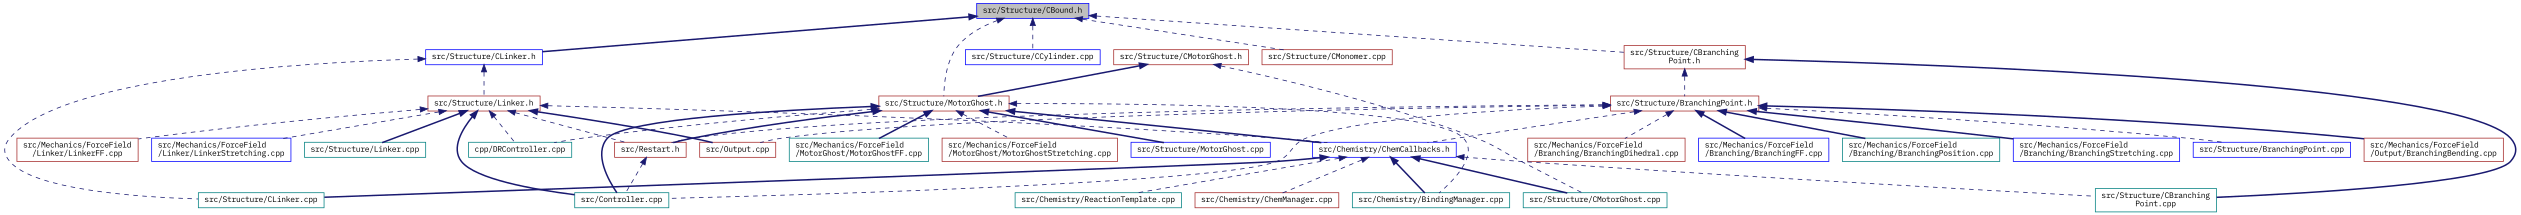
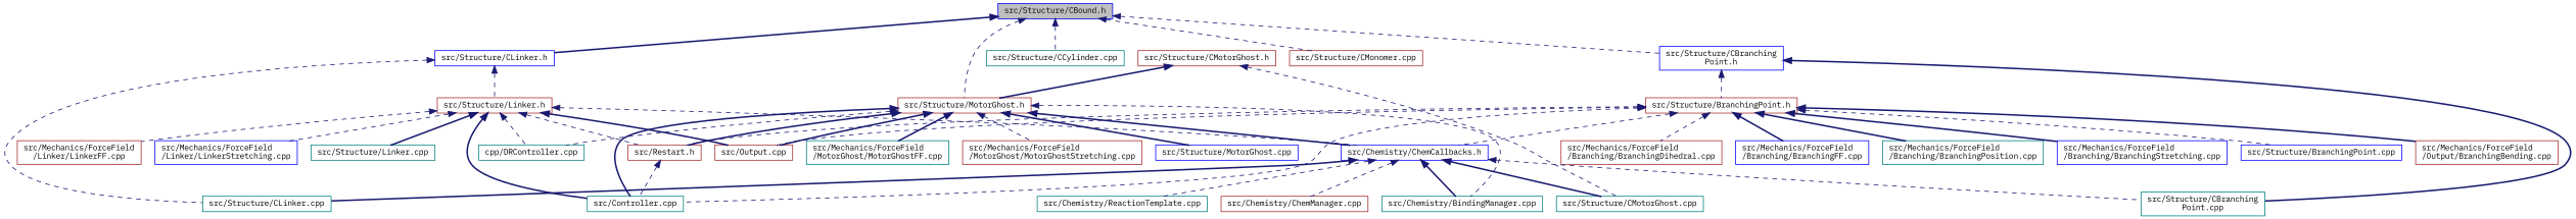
  digraph {
    fontname="IBM Plex Mono"
    node [color=brown fillcolor=white fontname="IBM Plex Mono" fontsize=10 shape=record style=filled]
    edge [color=midnightblue dir=back fontname="IBM Plex Mono" fontsize=10 labelfontname=Helvetica labelfontsize=10 style=dashed]
    n1 [color=blue fillcolor=grey75 fontcolor=black height=0.2 label="src/Structure/CBound.h" width=0.4]
-   n2 [height=0.2 label="src/Structure/CBranching\lPoint.h" width=0.4]
-   n3 [color=blue height=0.2 label="src/Structure/CCylinder.cpp" width=0.4]
+   n2 [color=blue height=0.2 label="src/Structure/CBranching\lPoint.h" width=0.4]
+   n3 [color=teal height=0.2 label="src/Structure/CCylinder.cpp" width=0.4]
    n4 [color=blue height=0.2 label="src/Structure/CLinker.h" width=0.4]
    n5 [height=0.2 label="src/Structure/CMonomer.cpp" width=0.4]
    n6 [height=0.2 label="src/Structure/MotorGhost.h" width=0.4]
    n7 [height=0.2 label="src/Structure/BranchingPoint.h" width=0.4]
    n8 [color=teal height=0.2 label="src/Structure/CBranching\lPoint.cpp" width=0.4]
    n9 [color=teal height=0.2 label="src/Structure/CLinker.cpp" width=0.4]
    n10 [height=0.2 label="src/Structure/Linker.h" width=0.4]
    n11 [height=0.2 label="src/Structure/CMotorGhost.h" width=0.4]
    n12 [color=teal height=0.2 label="src/Structure/CMotorGhost.cpp" width=0.4]
    n13 [color=blue height=0.2 label="src/Chemistry/ChemCallbacks.h" width=0.4]
    n14 [color=teal height=0.2 label="src/Controller.cpp" width=0.4]
    n15 [height=0.2 label="src/Restart.h" width=0.4]
    n16 [height=0.2 label="src/Mechanics/ForceField\l/Output/BranchingBending.cpp" width=0.4]
    n17 [height=0.2 label="src/Mechanics/ForceField\l/Branching/BranchingDihedral.cpp" width=0.4]
    n18 [color=blue height=0.2 label="src/Mechanics/ForceField\l/Branching/BranchingFF.cpp" width=0.4]
    n19 [color=teal height=0.2 label="src/Mechanics/ForceField\l/Branching/BranchingPosition.cpp" width=0.4]
    n20 [color=blue height=0.2 label="src/Mechanics/ForceField\l/Branching/BranchingStretching.cpp" width=0.4]
    n21 [height=0.2 label="src/Output.cpp" width=0.4]
    n22 [color=blue height=0.2 label="src/Structure/BranchingPoint.cpp" width=0.4]
    n23 [color=teal height=0.2 label="src/Chemistry/BindingManager.cpp" width=0.4]
    n24 [height=0.2 label="src/Chemistry/ChemManager.cpp" width=0.4]
    n25 [color=teal height=0.2 label="src/Chemistry/ReactionTemplate.cpp" width=0.4]
    n26 [color=teal height=0.2 label="cpp/DRController.cpp" width=0.4]
    n27 [height=0.2 label="src/Mechanics/ForceField\l/Linker/LinkerFF.cpp" width=0.4]
    n28 [color=blue height=0.2 label="src/Mechanics/ForceField\l/Linker/LinkerStretching.cpp" width=0.4]
    n29 [color=teal height=0.2 label="src/Structure/Linker.cpp" width=0.4]
    n30 [color=teal height=0.2 label="src/Mechanics/ForceField\l/MotorGhost/MotorGhostFF.cpp" width=0.4]
    n31 [height=0.2 label="src/Mechanics/ForceField\l/MotorGhost/MotorGhostStretching.cpp" width=0.4]
    n32 [color=blue height=0.2 label="src/Structure/MotorGhost.cpp" width=0.4]
    n1 -> n2
    n1 -> n3
    n1 -> n4 [style=bold]
    n1 -> n5
    n1 -> n6
    n2 -> n7
    n2 -> n8 [style=bold]
    n4 -> n9
    n4 -> n10
    n6 -> n13 [style=bold]
    n6 -> n14 [style=bold]
    n6 -> n15 [style=bold]
+   n6 -> n21 [style=bold]
    n6 -> n23
    n6 -> n26
    n6 -> n30 [style=bold]
    n6 -> n31
    n6 -> n32 [style=bold]
    n7 -> n13
    n7 -> n14
    n7 -> n15
    n7 -> n16 [style=bold]
    n7 -> n17
    n7 -> n18 [style=bold]
    n7 -> n19 [style=bold]
    n7 -> n20 [style=bold]
    n7 -> n21
    n7 -> n22
    n10 -> n13
    n10 -> n14 [style=bold]
    n10 -> n15
    n10 -> n21 [style=bold]
    n10 -> n26
    n10 -> n27
    n10 -> n28
    n10 -> n29 [style=bold]
    n11 -> n6 [style=bold]
    n11 -> n12
    n13 -> n8
    n13 -> n9 [style=bold]
    n13 -> n12 [style=bold]
    n13 -> n23 [style=bold]
    n13 -> n24
    n13 -> n25
    n15 -> n14
  }
